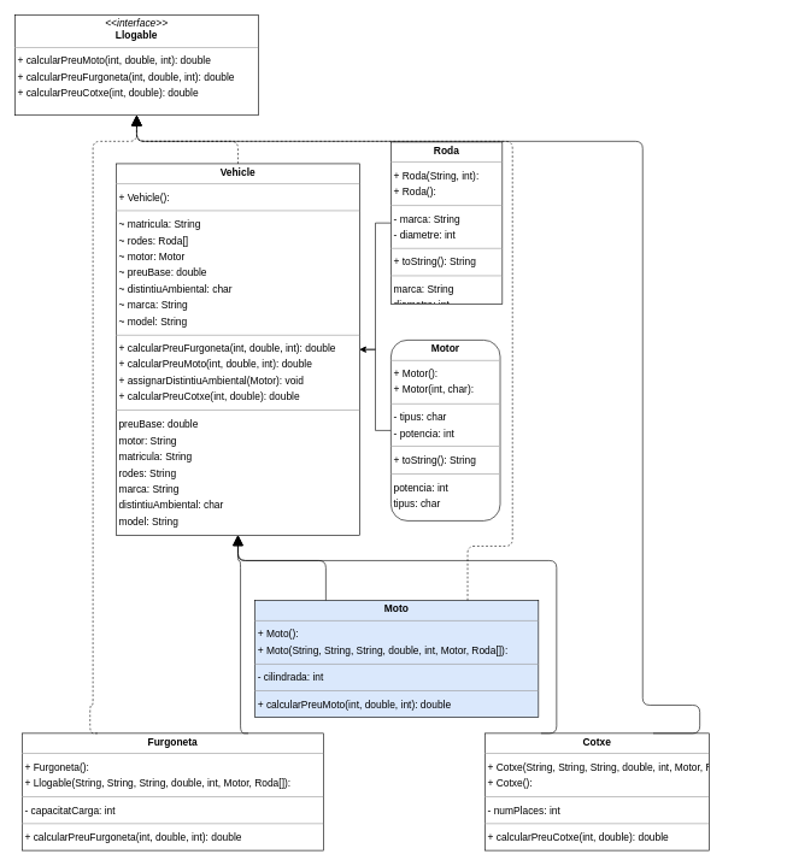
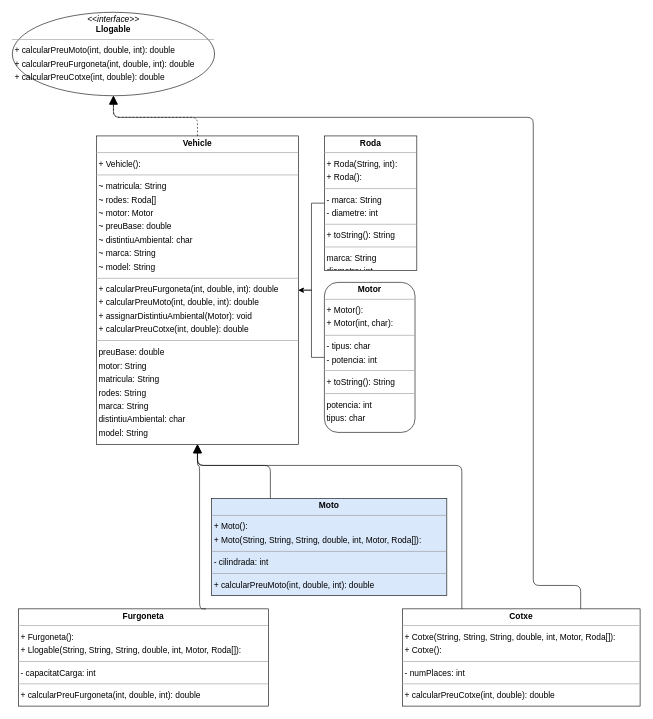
  <mxCell id="0" />
  <mxCell id="1" parent="0" />
- <mxCell id="2" value="&lt;p style=&quot;margin:0px;margin-top:4px;text-align:center;&quot;&gt;&lt;b&gt;Cotxe&lt;/b&gt;&lt;/p&gt;&lt;hr size=&quot;1&quot;/&gt;&lt;p style=&quot;margin:0 0 0 4px;line-height:1.6;&quot;&gt;+ Cotxe(String, String, String, double, int, Motor, Roda[]): &lt;br/&gt;+ Cotxe(): &lt;/p&gt;&lt;hr size=&quot;1&quot;/&gt;&lt;p style=&quot;margin:0 0 0 4px;line-height:1.6;&quot;&gt;- numPlaces: int&lt;/p&gt;&lt;hr size=&quot;1&quot;/&gt;&lt;p style=&quot;margin:0 0 0 4px;line-height:1.6;&quot;&gt;+ calcularPreuCotxe(int, double): double&lt;/p&gt;&lt;hr size=&quot;1&quot;/&gt;&lt;p style=&quot;margin:0 0 0 4px;line-height:1.6;&quot;&gt; numPlaces: int&lt;/p&gt;" style="verticalAlign=top;align=left;overflow=fill;fontSize=14;fontFamily=Helvetica;html=1;rounded=0;shadow=0;comic=0;labelBackgroundColor=none;strokeWidth=1;" vertex="1" parent="1"><mxGeometry x="670" y="1014" width="310" height="162" as="geometry" /></mxCell>
+ <mxCell id="2" value="&lt;p style=&quot;margin:0px;margin-top:4px;text-align:center;&quot;&gt;&lt;b&gt;Cotxe&lt;/b&gt;&lt;/p&gt;&lt;hr size=&quot;1&quot;/&gt;&lt;p style=&quot;margin:0 0 0 4px;line-height:1.6;&quot;&gt;+ Cotxe(String, String, String, double, int, Motor, Roda[]): &lt;br/&gt;+ Cotxe(): &lt;/p&gt;&lt;hr size=&quot;1&quot;/&gt;&lt;p style=&quot;margin:0 0 0 4px;line-height:1.6;&quot;&gt;- numPlaces: int&lt;/p&gt;&lt;hr size=&quot;1&quot;/&gt;&lt;p style=&quot;margin:0 0 0 4px;line-height:1.6;&quot;&gt;+ calcularPreuCotxe(int, double): double&lt;/p&gt;&lt;hr size=&quot;1&quot;/&gt;&lt;p style=&quot;margin:0 0 0 4px;line-height:1.6;&quot;&gt; numPlaces: int&lt;/p&gt;" style="verticalAlign=top;align=left;overflow=fill;fontSize=14;fontFamily=Helvetica;html=1;rounded=0;shadow=0;comic=0;labelBackgroundColor=none;strokeWidth=1;" vertex="1" parent="1"><mxGeometry x="670" y="1014" width="396" height="162" as="geometry" /></mxCell>
  <mxCell id="3" value="&lt;p style=&quot;margin:0px;margin-top:4px;text-align:center;&quot;&gt;&lt;b&gt;Furgoneta&lt;/b&gt;&lt;/p&gt;&lt;hr size=&quot;1&quot;/&gt;&lt;p style=&quot;margin:0 0 0 4px;line-height:1.6;&quot;&gt;+ Furgoneta(): &lt;br/&gt;+ Llogable(String, String, String, double, int, Motor, Roda[]): &lt;/p&gt;&lt;hr size=&quot;1&quot;/&gt;&lt;p style=&quot;margin:0 0 0 4px;line-height:1.6;&quot;&gt;- capacitatCarga: int&lt;/p&gt;&lt;hr size=&quot;1&quot;/&gt;&lt;p style=&quot;margin:0 0 0 4px;line-height:1.6;&quot;&gt;+ calcularPreuFurgoneta(int, double, int): double&lt;/p&gt;&lt;hr size=&quot;1&quot;/&gt;&lt;p style=&quot;margin:0 0 0 4px;line-height:1.6;&quot;&gt; capacitatCarga: int&lt;/p&gt;" style="verticalAlign=top;align=left;overflow=fill;fontSize=14;fontFamily=Helvetica;html=1;rounded=0;shadow=0;comic=0;labelBackgroundColor=none;strokeWidth=1;" vertex="1" parent="1"><mxGeometry x="30" y="1014" width="417" height="162" as="geometry" /></mxCell>
- <mxCell id="4" value="&lt;p style=&quot;margin:0px;margin-top:4px;text-align:center;&quot;&gt;&lt;i&gt;&amp;lt;&amp;lt;interface&amp;gt;&amp;gt;&lt;/i&gt;&lt;br/&gt;&lt;b&gt;Llogable&lt;/b&gt;&lt;/p&gt;&lt;hr size=&quot;1&quot;/&gt;&lt;p style=&quot;margin:0 0 0 4px;line-height:1.6;&quot;&gt;+ calcularPreuMoto(int, double, int): double&lt;br/&gt;+ calcularPreuFurgoneta(int, double, int): double&lt;br/&gt;+ calcularPreuCotxe(int, double): double&lt;/p&gt;" style="verticalAlign=top;align=left;overflow=fill;fontSize=14;fontFamily=Helvetica;html=1;rounded=0;shadow=0;comic=0;labelBackgroundColor=none;strokeWidth=1;" vertex="1" parent="1"><mxGeometry x="20" y="20" width="337" height="139" as="geometry" /></mxCell>
+ <mxCell id="4" value="&lt;p style=&quot;margin:0px;margin-top:4px;text-align:center;&quot;&gt;&lt;i&gt;&amp;lt;&amp;lt;interface&amp;gt;&amp;gt;&lt;/i&gt;&lt;br/&gt;&lt;b&gt;Llogable&lt;/b&gt;&lt;/p&gt;&lt;hr size=&quot;1&quot;/&gt;&lt;p style=&quot;margin:0 0 0 4px;line-height:1.6;&quot;&gt;+ calcularPreuMoto(int, double, int): double&lt;br/&gt;+ calcularPreuFurgoneta(int, double, int): double&lt;br/&gt;+ calcularPreuCotxe(int, double): double&lt;/p&gt;" style="ellipse;verticalAlign=top;align=left;overflow=fill;fontSize=14;fontFamily=Helvetica;html=1;shadow=0;comic=0;labelBackgroundColor=none;strokeWidth=1;" vertex="1" parent="1"><mxGeometry x="20" y="20" width="337" height="139" as="geometry" /></mxCell>
  <mxCell id="5" value="&lt;p style=&quot;margin:0px;margin-top:4px;text-align:center;&quot;&gt;&lt;b&gt;Moto&lt;/b&gt;&lt;/p&gt;&lt;hr size=&quot;1&quot;/&gt;&lt;p style=&quot;margin:0 0 0 4px;line-height:1.6;&quot;&gt;+ Moto(): &lt;br/&gt;+ Moto(String, String, String, double, int, Motor, Roda[]): &lt;/p&gt;&lt;hr size=&quot;1&quot;/&gt;&lt;p style=&quot;margin:0 0 0 4px;line-height:1.6;&quot;&gt;- cilindrada: int&lt;/p&gt;&lt;hr size=&quot;1&quot;/&gt;&lt;p style=&quot;margin:0 0 0 4px;line-height:1.6;&quot;&gt;+ calcularPreuMoto(int, double, int): double&lt;/p&gt;&lt;hr size=&quot;1&quot;/&gt;&lt;p style=&quot;margin:0 0 0 4px;line-height:1.6;&quot;&gt; cilindrada: int&lt;/p&gt;" style="verticalAlign=top;align=left;overflow=fill;fontSize=14;fontFamily=Helvetica;html=1;rounded=0;shadow=0;comic=0;labelBackgroundColor=none;strokeWidth=1;fillColor=#dae8fc;" vertex="1" parent="1"><mxGeometry x="352" y="830" width="392" height="162" as="geometry" /></mxCell>
  <mxCell id="6" style="edgeStyle=orthogonalEdgeStyle;rounded=0;orthogonalLoop=1;jettySize=auto;html=1;" edge="1" parent="1" source="7" target="10"><mxGeometry relative="1" as="geometry" /></mxCell>
  <mxCell id="7" value="&lt;p style=&quot;margin:0px;margin-top:4px;text-align:center;&quot;&gt;&lt;b&gt;Motor&lt;/b&gt;&lt;/p&gt;&lt;hr size=&quot;1&quot;/&gt;&lt;p style=&quot;margin:0 0 0 4px;line-height:1.6;&quot;&gt;+ Motor(): &lt;br/&gt;+ Motor(int, char): &lt;/p&gt;&lt;hr size=&quot;1&quot;/&gt;&lt;p style=&quot;margin:0 0 0 4px;line-height:1.6;&quot;&gt;- tipus: char&lt;br/&gt;- potencia: int&lt;/p&gt;&lt;hr size=&quot;1&quot;/&gt;&lt;p style=&quot;margin:0 0 0 4px;line-height:1.6;&quot;&gt;+ toString(): String&lt;/p&gt;&lt;hr size=&quot;1&quot;/&gt;&lt;p style=&quot;margin:0 0 0 4px;line-height:1.6;&quot;&gt; potencia: int&lt;br/&gt; tipus: char&lt;/p&gt;" style="verticalAlign=top;align=left;overflow=fill;fontSize=14;fontFamily=Helvetica;html=1;shadow=0;comic=0;labelBackgroundColor=none;strokeWidth=1;rounded=1;" vertex="1" parent="1"><mxGeometry x="540" y="470" width="151" height="250" as="geometry" /></mxCell>
  <mxCell id="8" style="edgeStyle=orthogonalEdgeStyle;rounded=0;orthogonalLoop=1;jettySize=auto;html=1;" edge="1" parent="1" source="9" target="10"><mxGeometry relative="1" as="geometry" /></mxCell>
- <mxCell id="9" value="&lt;p style=&quot;margin:0px;margin-top:4px;text-align:center;&quot;&gt;&lt;b&gt;Roda&lt;/b&gt;&lt;/p&gt;&lt;hr size=&quot;1&quot;/&gt;&lt;p style=&quot;margin:0 0 0 4px;line-height:1.6;&quot;&gt;+ Roda(String, int): &lt;br/&gt;+ Roda(): &lt;/p&gt;&lt;hr size=&quot;1&quot;/&gt;&lt;p style=&quot;margin:0 0 0 4px;line-height:1.6;&quot;&gt;- marca: String&lt;br/&gt;- diametre: int&lt;/p&gt;&lt;hr size=&quot;1&quot;/&gt;&lt;p style=&quot;margin:0 0 0 4px;line-height:1.6;&quot;&gt;+ toString(): String&lt;/p&gt;&lt;hr size=&quot;1&quot;/&gt;&lt;p style=&quot;margin:0 0 0 4px;line-height:1.6;&quot;&gt; marca: String&lt;br/&gt; diametre: int&lt;/p&gt;" style="verticalAlign=top;align=left;overflow=fill;fontSize=14;fontFamily=Helvetica;html=1;rounded=0;shadow=0;comic=0;labelBackgroundColor=none;strokeWidth=1;" vertex="1" parent="1"><mxGeometry x="540" y="196" width="154" height="224" as="geometry" /></mxCell>
+ <mxCell id="9" value="&lt;p style=&quot;margin:0px;margin-top:4px;text-align:center;&quot;&gt;&lt;b&gt;Roda&lt;/b&gt;&lt;/p&gt;&lt;hr size=&quot;1&quot;/&gt;&lt;p style=&quot;margin:0 0 0 4px;line-height:1.6;&quot;&gt;+ Roda(String, int): &lt;br/&gt;+ Roda(): &lt;/p&gt;&lt;hr size=&quot;1&quot;/&gt;&lt;p style=&quot;margin:0 0 0 4px;line-height:1.6;&quot;&gt;- marca: String&lt;br/&gt;- diametre: int&lt;/p&gt;&lt;hr size=&quot;1&quot;/&gt;&lt;p style=&quot;margin:0 0 0 4px;line-height:1.6;&quot;&gt;+ toString(): String&lt;/p&gt;&lt;hr size=&quot;1&quot;/&gt;&lt;p style=&quot;margin:0 0 0 4px;line-height:1.6;&quot;&gt; marca: String&lt;br/&gt; diametre: int&lt;/p&gt;" style="verticalAlign=top;align=left;overflow=fill;fontSize=14;fontFamily=Helvetica;html=1;rounded=0;shadow=0;comic=0;labelBackgroundColor=none;strokeWidth=1;" vertex="1" parent="1"><mxGeometry x="540" y="226" width="154" height="224" as="geometry" /></mxCell>
  <mxCell id="10" value="&lt;p style=&quot;margin:0px;margin-top:4px;text-align:center;&quot;&gt;&lt;b&gt;Vehicle&lt;/b&gt;&lt;/p&gt;&lt;hr size=&quot;1&quot;/&gt;&lt;p style=&quot;margin:0 0 0 4px;line-height:1.6;&quot;&gt;+ Vehicle(): &lt;/p&gt;&lt;hr size=&quot;1&quot;/&gt;&lt;p style=&quot;margin:0 0 0 4px;line-height:1.6;&quot;&gt;~ matricula: String&lt;br/&gt;~ rodes: Roda[]&lt;br/&gt;~ motor: Motor&lt;br/&gt;~ preuBase: double&lt;br/&gt;~ distintiuAmbiental: char&lt;br/&gt;~ marca: String&lt;br/&gt;~ model: String&lt;/p&gt;&lt;hr size=&quot;1&quot;/&gt;&lt;p style=&quot;margin:0 0 0 4px;line-height:1.6;&quot;&gt;+ calcularPreuFurgoneta(int, double, int): double&lt;br/&gt;+ calcularPreuMoto(int, double, int): double&lt;br/&gt;+ assignarDistintiuAmbiental(Motor): void&lt;br/&gt;+ calcularPreuCotxe(int, double): double&lt;/p&gt;&lt;hr size=&quot;1&quot;/&gt;&lt;p style=&quot;margin:0 0 0 4px;line-height:1.6;&quot;&gt; preuBase: double&lt;br/&gt; motor: String&lt;br/&gt; matricula: String&lt;br/&gt; rodes: String&lt;br/&gt; marca: String&lt;br/&gt; distintiuAmbiental: char&lt;br/&gt; model: String&lt;/p&gt;" style="verticalAlign=top;align=left;overflow=fill;fontSize=14;fontFamily=Helvetica;html=1;rounded=0;shadow=0;comic=0;labelBackgroundColor=none;strokeWidth=1;" vertex="1" parent="1"><mxGeometry x="160" y="226" width="337" height="514" as="geometry" /></mxCell>
  <mxCell id="11" value="" style="html=1;rounded=1;edgeStyle=orthogonalEdgeStyle;dashed=0;startArrow=none;endArrow=block;endSize=12;strokeColor=#000000;exitX=0.750;exitY=0.000;exitDx=0;exitDy=0;entryX=0.500;entryY=1.000;entryDx=0;entryDy=0;" edge="1" parent="1" source="2" target="4"><mxGeometry width="50" height="50" relative="1" as="geometry"><Array as="points"><mxPoint x="967" y="975" /><mxPoint x="888" y="975" /><mxPoint x="888" y="195" /><mxPoint x="188" y="195" /></Array></mxGeometry></mxCell>
  <mxCell id="12" value="" style="html=1;rounded=1;edgeStyle=orthogonalEdgeStyle;dashed=0;startArrow=none;endArrow=block;endSize=12;strokeColor=#000000;exitX=0.250;exitY=0.000;exitDx=0;exitDy=0;entryX=0.500;entryY=1.000;entryDx=0;entryDy=0;" edge="1" parent="1" source="2" target="10"><mxGeometry width="50" height="50" relative="1" as="geometry"><Array as="points"><mxPoint x="769" y="775" /><mxPoint x="328" y="775" /></Array></mxGeometry></mxCell>
- <mxCell id="13" value="" style="html=1;rounded=1;edgeStyle=orthogonalEdgeStyle;dashed=1;startArrow=none;endArrow=block;endSize=12;strokeColor=#000000;exitX=0.250;exitY=0.000;exitDx=0;exitDy=0;entryX=0.500;entryY=1.000;entryDx=0;entryDy=0;" edge="1" parent="1" source="3" target="4"><mxGeometry width="50" height="50" relative="1" as="geometry"><Array as="points"><mxPoint x="124" y="975" /><mxPoint x="128" y="975" /><mxPoint x="128" y="195" /><mxPoint x="188" y="195" /></Array></mxGeometry></mxCell>
  <mxCell id="14" value="" style="html=1;rounded=1;edgeStyle=orthogonalEdgeStyle;dashed=0;startArrow=none;endArrow=block;endSize=12;strokeColor=#000000;exitX=0.750;exitY=0.000;exitDx=0;exitDy=0;entryX=0.500;entryY=1.000;entryDx=0;entryDy=0;" edge="1" parent="1" source="3" target="10"><mxGeometry width="50" height="50" relative="1" as="geometry"><Array as="points"><mxPoint x="332" y="1014" /><mxPoint x="332" y="775" /><mxPoint x="328" y="775" /></Array></mxGeometry></mxCell>
- <mxCell id="15" value="" style="html=1;rounded=1;edgeStyle=orthogonalEdgeStyle;dashed=1;startArrow=none;endArrow=block;endSize=12;strokeColor=#000000;exitX=0.750;exitY=0.000;exitDx=0;exitDy=0;entryX=0.500;entryY=1.000;entryDx=0;entryDy=0;" edge="1" parent="1" source="5" target="4"><mxGeometry width="50" height="50" relative="1" as="geometry"><Array as="points"><mxPoint x="646" y="755" /><mxPoint x="708" y="755" /><mxPoint x="708" y="195" /><mxPoint x="188" y="195" /></Array></mxGeometry></mxCell>
  <mxCell id="16" value="" style="html=1;rounded=1;edgeStyle=orthogonalEdgeStyle;dashed=0;startArrow=none;endArrow=block;endSize=12;strokeColor=#000000;exitX=0.250;exitY=0.000;exitDx=0;exitDy=0;entryX=0.500;entryY=1.000;entryDx=0;entryDy=0;" edge="1" parent="1" source="5" target="10"><mxGeometry width="50" height="50" relative="1" as="geometry"><Array as="points"><mxPoint x="450" y="775" /><mxPoint x="328" y="775" /></Array></mxGeometry></mxCell>
  <mxCell id="17" value="" style="html=1;rounded=1;edgeStyle=orthogonalEdgeStyle;dashed=1;startArrow=none;endArrow=block;endSize=12;strokeColor=#000000;exitX=0.500;exitY=0.000;exitDx=0;exitDy=0;entryX=0.500;entryY=1.000;entryDx=0;entryDy=0;" edge="1" parent="1" source="10" target="4"><mxGeometry width="50" height="50" relative="1" as="geometry"><Array as="points"><mxPoint x="328" y="195" /><mxPoint x="188" y="195" /></Array></mxGeometry></mxCell>
